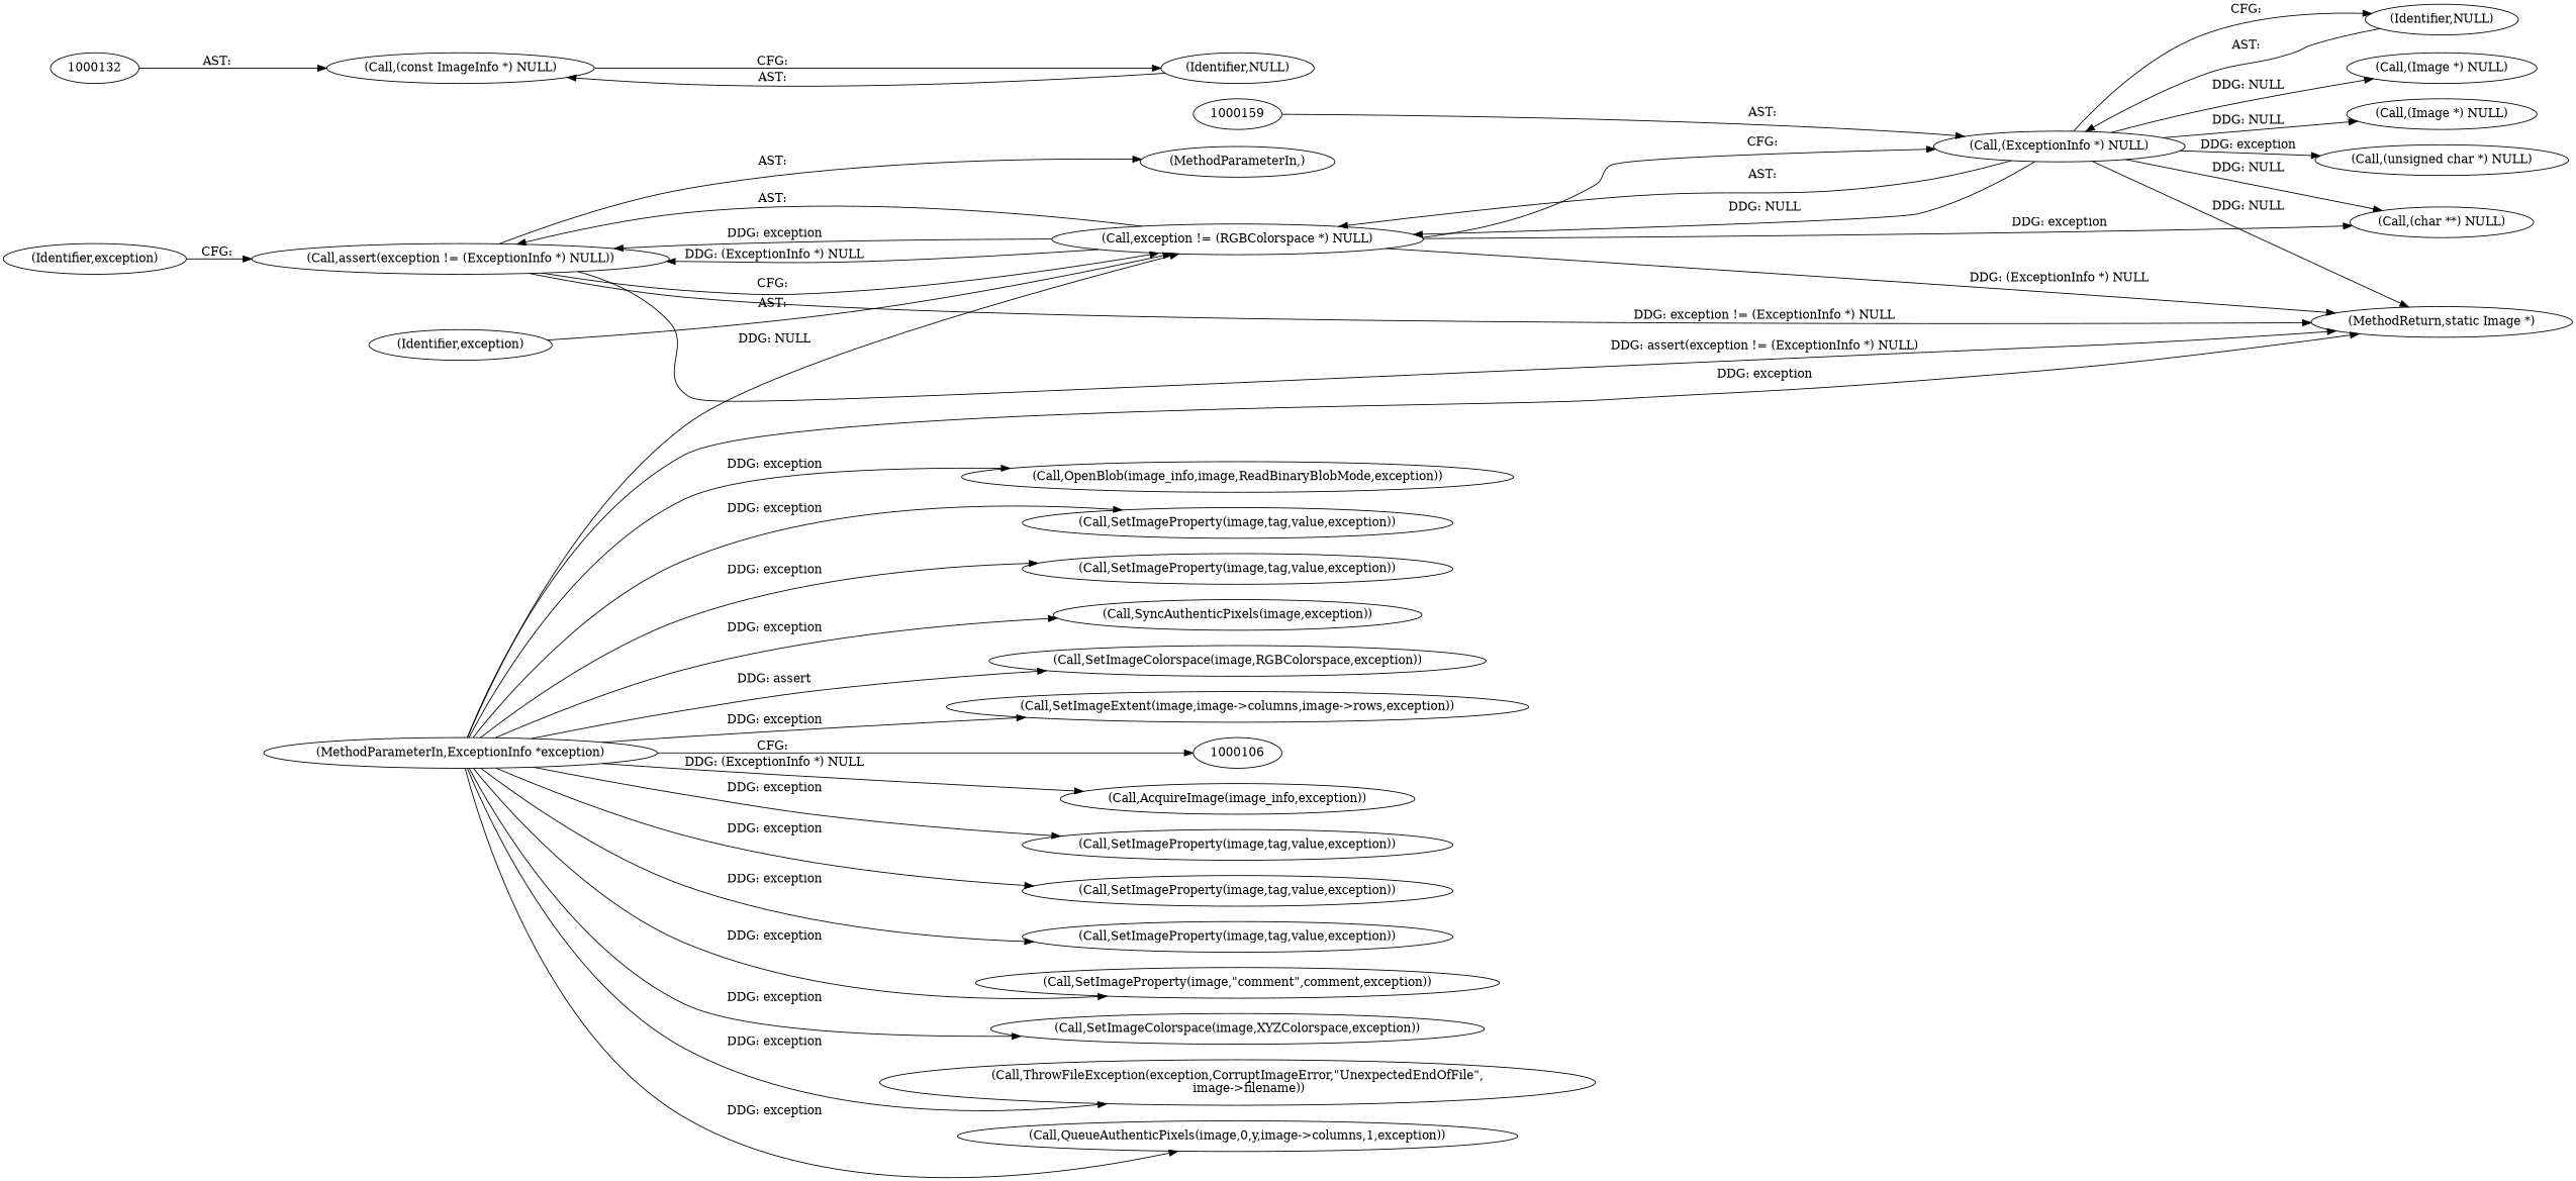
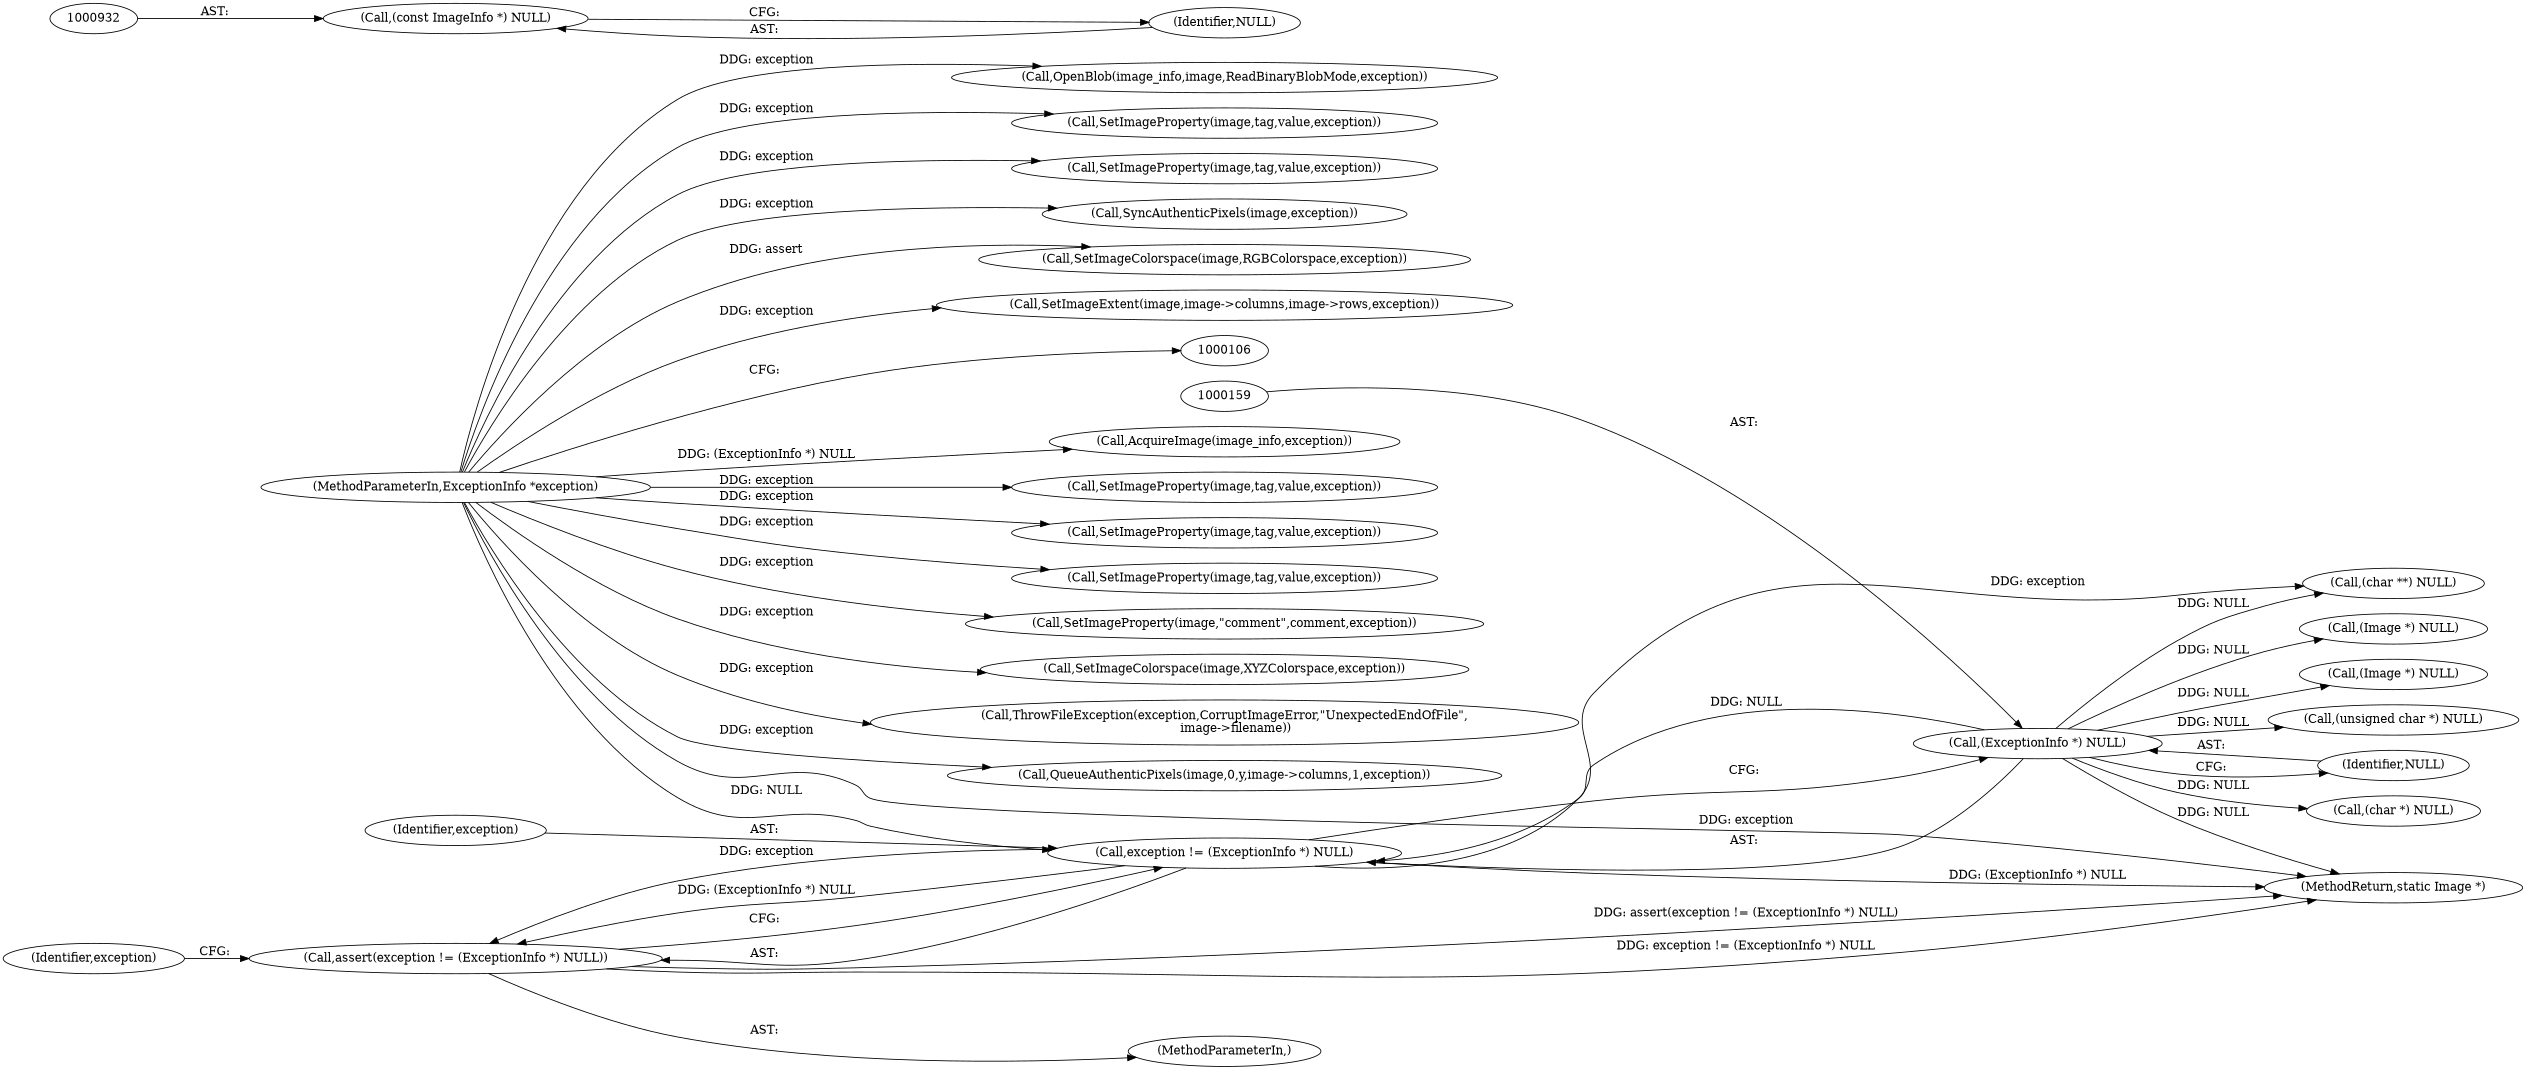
  digraph {
    rankdir=LR
    n1 [label="(Call,assert(exception != (ExceptionInfo *) NULL))"]
-   n2 [label="(Call,exception != (RGBColorspace *) NULL)"]
+   n2 [label="(Call,exception != (ExceptionInfo *) NULL)"]
    n3 [label="(MethodReturn,static Image *)"]
    n4 [label="(MethodParameterIn,)"]
    n5 [label="(Call,(ExceptionInfo *) NULL)"]
    n6 [label="(Call,(char **) NULL)"]
+   n7 [label="(Call,(char *) NULL)"]
    n8 [label="(Identifier,NULL)"]
    n9 [label="(Call,(Image *) NULL)"]
    n10 [label="(Call,(Image *) NULL)"]
    n11 [label="(Call,(unsigned char *) NULL)"]
    n12 [label="(Call,AcquireImage(image_info,exception))"]
    n13 [label="(MethodParameterIn,ExceptionInfo *exception)"]
    n14 [label="(Call,SetImageProperty(image,tag,value,exception))"]
    n15 [label="(Call,SetImageProperty(image,tag,value,exception))"]
    n16 [label="(Call,SetImageProperty(image,tag,value,exception))"]
    n17 [label="(Call,SetImageProperty(image,\"comment\",comment,exception))"]
    n18 [label="(Call,SetImageColorspace(image,XYZColorspace,exception))"]
    n19 [label="(Call,ThrowFileException(exception,CorruptImageError,\"UnexpectedEndOfFile\",\n      image->filename))"]
    n20 [label="(Call,QueueAuthenticPixels(image,0,y,image->columns,1,exception))"]
    n21 [label="(Call,OpenBlob(image_info,image,ReadBinaryBlobMode,exception))"]
    n22 [label="(Call,SetImageProperty(image,tag,value,exception))"]
    n23 [label="(Call,SetImageProperty(image,tag,value,exception))"]
    n24 [label="(Call,SyncAuthenticPixels(image,exception))"]
    n25 [label="(Call,SetImageColorspace(image,RGBColorspace,exception))"]
    n26 [label="(Call,SetImageExtent(image,image->columns,image->rows,exception))"]
    1000106
    n28 [label="(Call,(const ImageInfo *) NULL)"]
    n29 [label="(Identifier,NULL)"]
    n30 [label="(Identifier,exception)"]
    n31 [label="(Identifier,exception)"]
    1000159
-   1000132
+   1000132 [label=1000932]
    n1 -> n2 [label="CFG: "]
    n1 -> n3 [label="DDG: assert(exception != (ExceptionInfo *) NULL)"]
    n1 -> n3 [label="DDG: exception != (ExceptionInfo *) NULL"]
    n1 -> n4 [label="AST: "]
    n2 -> n1 [label="AST: "]
    n2 -> n1 [label="DDG: exception"]
    n2 -> n1 [label="DDG: (ExceptionInfo *) NULL"]
    n2 -> n3 [label="DDG: (ExceptionInfo *) NULL"]
    n2 -> n5 [label="CFG: "]
    n2 -> n6 [label="DDG: exception"]
    n5 -> n2 [label="AST: "]
    n5 -> n2 [label="DDG: NULL"]
    n5 -> n3 [label="DDG: NULL"]
    n5 -> n6 [label="DDG: NULL"]
+   n5 -> n7 [label="DDG: NULL"]
    n5 -> n8 [label="CFG: "]
    n5 -> n9 [label="DDG: NULL"]
    n5 -> n10 [label="DDG: NULL"]
-   n5 -> n11 [label="DDG: exception"]
+   n5 -> n11 [label="DDG: NULL"]
    n8 -> n5 [label="AST: "]
    n13 -> n2 [label="DDG: NULL"]
    n13 -> n3 [label="DDG: exception"]
    n13 -> n12 [label="DDG: (ExceptionInfo *) NULL"]
    n13 -> n14 [label="DDG: exception"]
    n13 -> n15 [label="DDG: exception"]
    n13 -> n16 [label="DDG: exception"]
    n13 -> n17 [label="DDG: exception"]
    n13 -> n18 [label="DDG: exception"]
    n13 -> n19 [label="DDG: exception"]
    n13 -> n20 [label="DDG: exception"]
    n13 -> n21 [label="DDG: exception"]
    n13 -> n22 [label="DDG: exception"]
    n13 -> n23 [label="DDG: exception"]
    n13 -> n24 [label="DDG: exception"]
    n13 -> n25 [label="DDG: assert"]
    n13 -> n26 [label="DDG: exception"]
    n13 -> 1000106 [label="CFG: "]
    n28 -> n29 [label="CFG: "]
    n29 -> n28 [label="AST: "]
    n30 -> n2 [label="AST: "]
    n31 -> n1 [label="CFG: "]
    1000159 -> n5 [label="AST: "]
    1000132 -> n28 [label="AST: "]
  }
